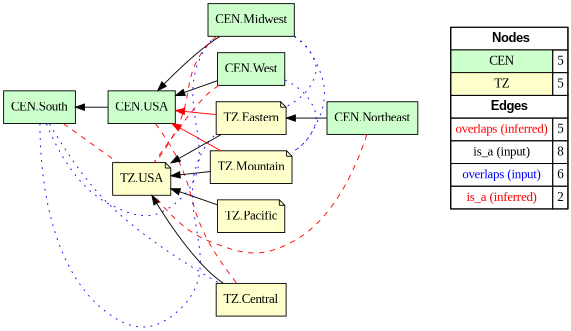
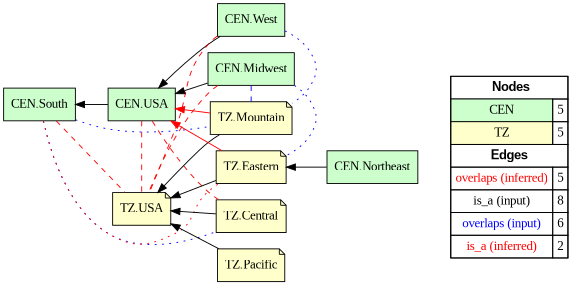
  digraph {
    fontname="Liberation Serif"
    rankdir=RL
    node [fillcolor="#CCFFCC" fontname="Liberation Serif" shape=box style=filled]
    edge [arrowhead=none color="#000000" constraint=false fontname="Liberation Serif" penwidth=1 style=solid]
    n1 [fillcolor=white label=<   <TABLE BORDER="0" CELLBORDER="1" CELLSPACING="0" CELLPADDING="4">  <TR> <TD COLSPAN="2"><font face="Arial Black"> Nodes</font></TD> </TR>  <TR>   <TD bgcolor="#CCFFCC" fontname="helvetica">CEN</TD>   <TD>5</TD>   </TR>  <TR>   <TD bgcolor="#FFFFCC" fontname="helvetica">TZ</TD>   <TD>5</TD>   </TR>  <TR> <TD COLSPAN="2"><font face = "Arial Black"> Edges </font></TD> </TR>  <TR>   <TD><font color ="#FF0000">overlaps (inferred)</font></TD><TD>5</TD> </TR> <TR>   <TD><font color ="#000000">is_a (input)</font></TD><TD>8</TD> </TR> <TR>   <TD><font color ="#0000FF">overlaps (input)</font></TD><TD>6</TD> </TR> <TR>   <TD><font color ="#FF0000">is_a (inferred)</font></TD><TD>2</TD> </TR> </TABLE>   > margin=0]
    "CEN.West"
    "CEN.USA"
    "TZ.Mountain" [fillcolor="#FFFFCC" shape=note]
    "TZ.USA" [fillcolor="#FFFFCC" shape=note]
    "CEN.South"
-   "TZ.Central" [fillcolor="#FFFFCC"]
+   "TZ.Central" [fillcolor="#FFFFCC" shape=note]
    "CEN.Midwest"
    "TZ.Eastern" [fillcolor="#FFFFCC" shape=note]
    "CEN.Northeast"
    "TZ.Pacific" [fillcolor="#FFFFCC" shape=note]
    subgraph sub_1 {
      rank=source
      n1
    }
    "CEN.West" -> "CEN.USA" [arrowhead=normal constraint=true]
    "CEN.West" -> "TZ.Mountain" [color="#0000FF" style=dotted]
    "CEN.West" -> "TZ.USA" [color="#FF0000" style=dashed]
-   "CEN.Northeast" -> "TZ.USA" [color="#FF0000" style=dashed]
+   "CEN.USA" -> "TZ.USA" [color="#FF0000" style=dashed]
    "CEN.USA" -> "CEN.South" [arrowhead=normal constraint=true]
    "CEN.USA" -> "TZ.Central" [color="#FF0000" style=dashed]
    "TZ.Mountain" -> "CEN.USA" [arrowhead=normal color="#FF0000" constraint=true]
    "TZ.Mountain" -> "TZ.USA" [arrowhead=normal constraint=true]
-   "CEN.South" -> "CEN.Midwest" [color="#0000FF" style=dotted]
+   "CEN.South" -> "TZ.Mountain" [color="#0000FF" style=dotted]
    "CEN.South" -> "TZ.USA" [color="#FF0000" style=dashed]
    "CEN.South" -> "TZ.Central" [color="#0000FF" style=dotted]
-   "CEN.South" -> "TZ.Eastern" [color="#0000FF" style=dotted]
+   "CEN.South" -> "TZ.Eastern" [color="#FF0000" style=dotted]
    "TZ.Central" -> "TZ.USA" [arrowhead=normal constraint=true]
    "CEN.Midwest" -> "CEN.USA" [arrowhead=normal constraint=true]
-   "CEN.Midwest" -> "TZ.Mountain" [color="#0000FF" style=dotted]
+   "CEN.Midwest" -> "TZ.Mountain" [color="#0000FF" style=dashed]
    "CEN.Midwest" -> "TZ.USA" [color="#FF0000" style=dashed]
    "CEN.Midwest" -> "TZ.Eastern" [color="#0000FF" style=dotted]
    "TZ.Eastern" -> "CEN.USA" [arrowhead=normal color="#FF0000" constraint=true]
    "TZ.Eastern" -> "TZ.USA" [arrowhead=normal constraint=true]
    "CEN.Northeast" -> "TZ.Eastern" [arrowhead=normal constraint=true]
    "TZ.Pacific" -> "TZ.USA" [arrowhead=normal constraint=true]
  }
